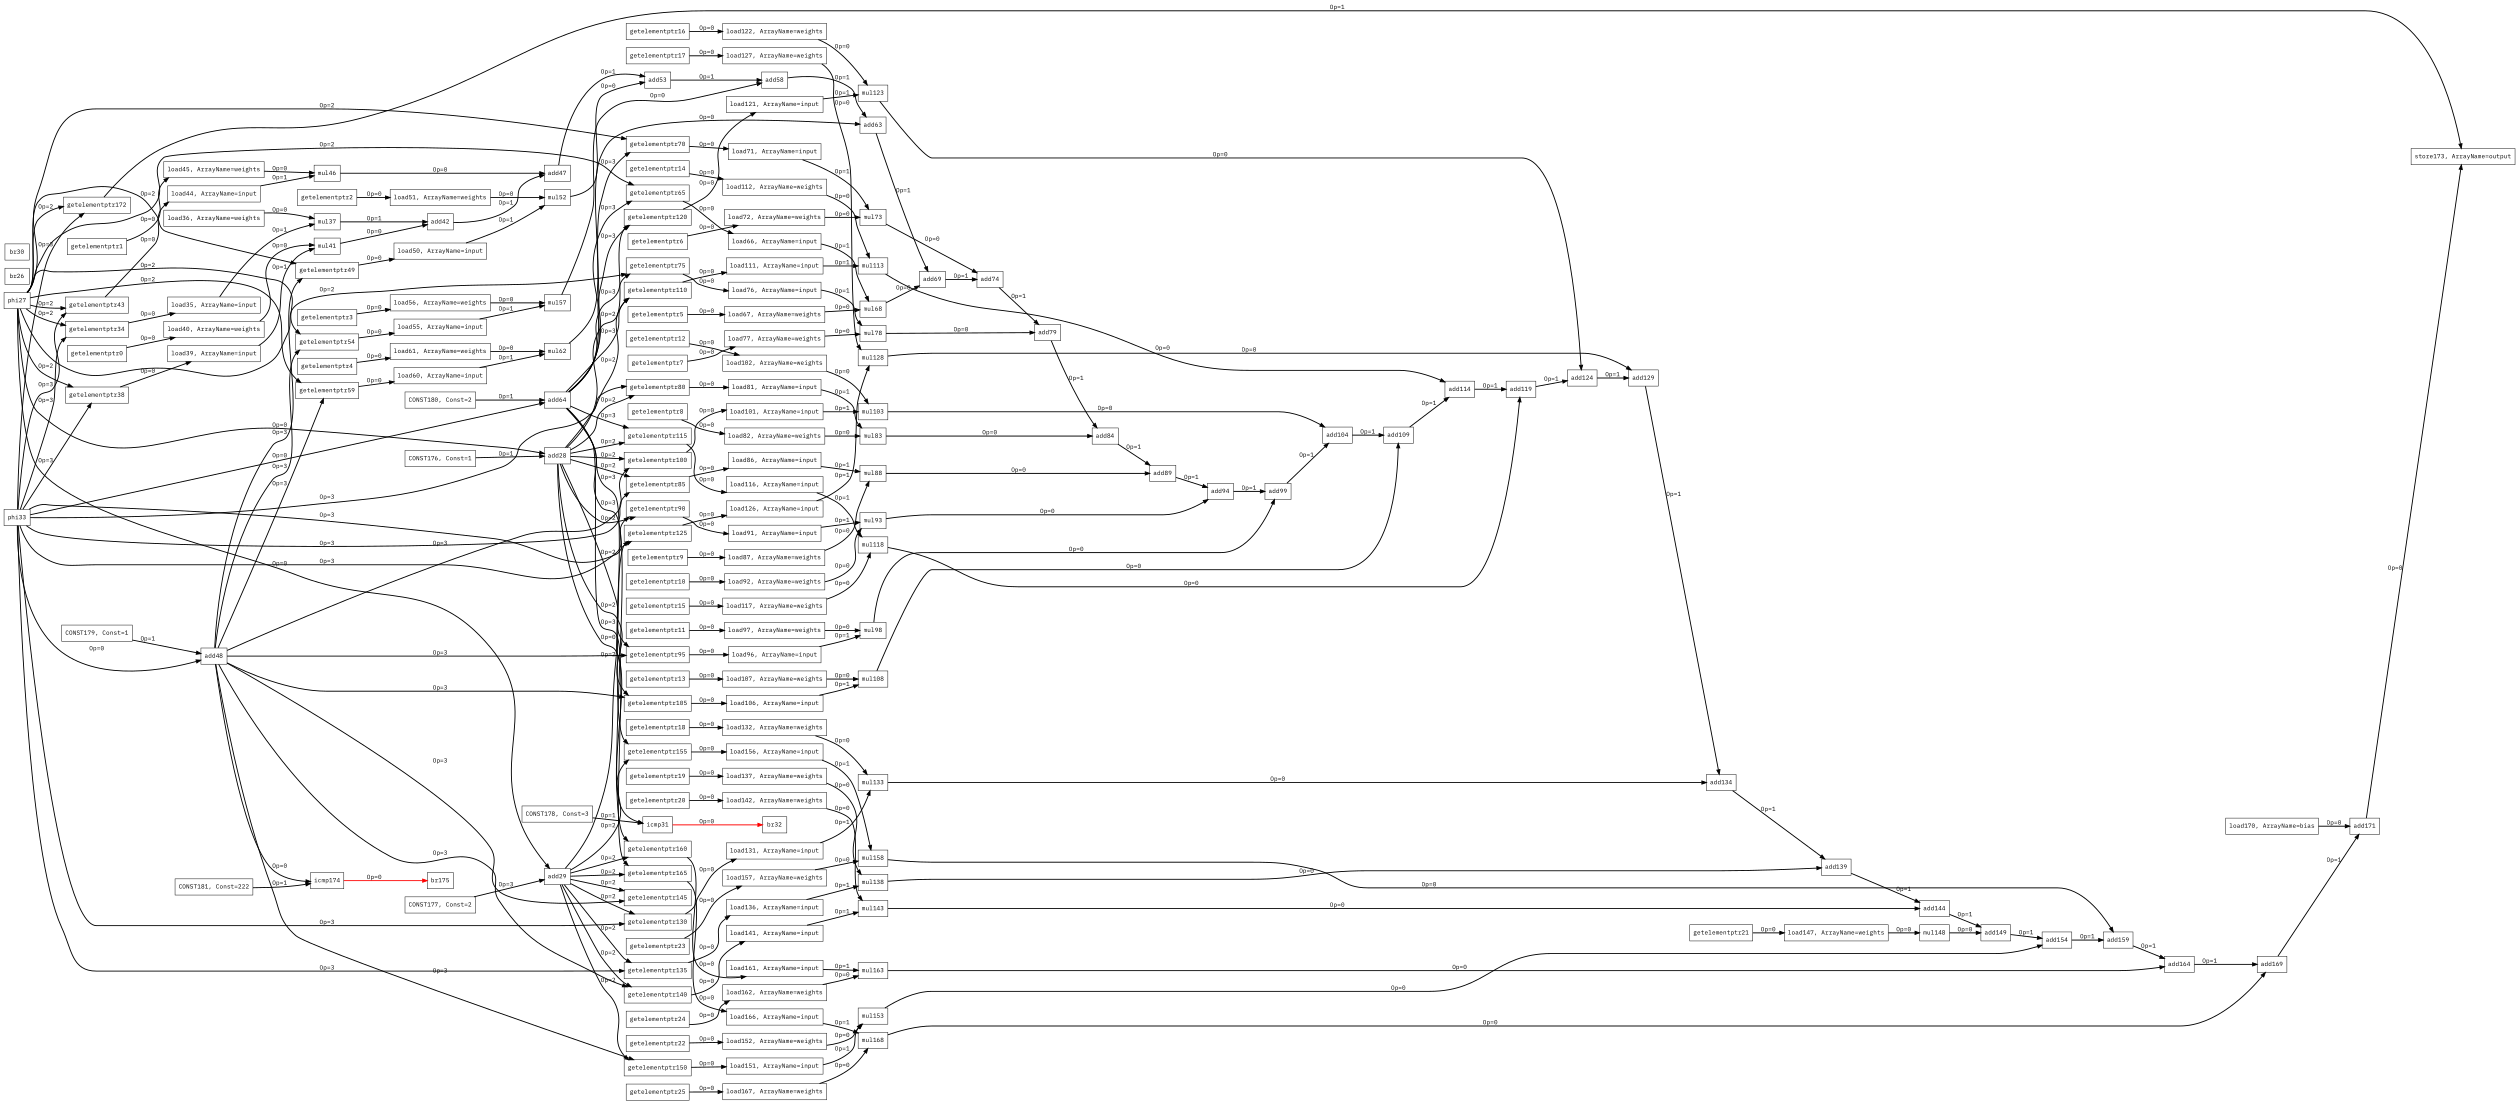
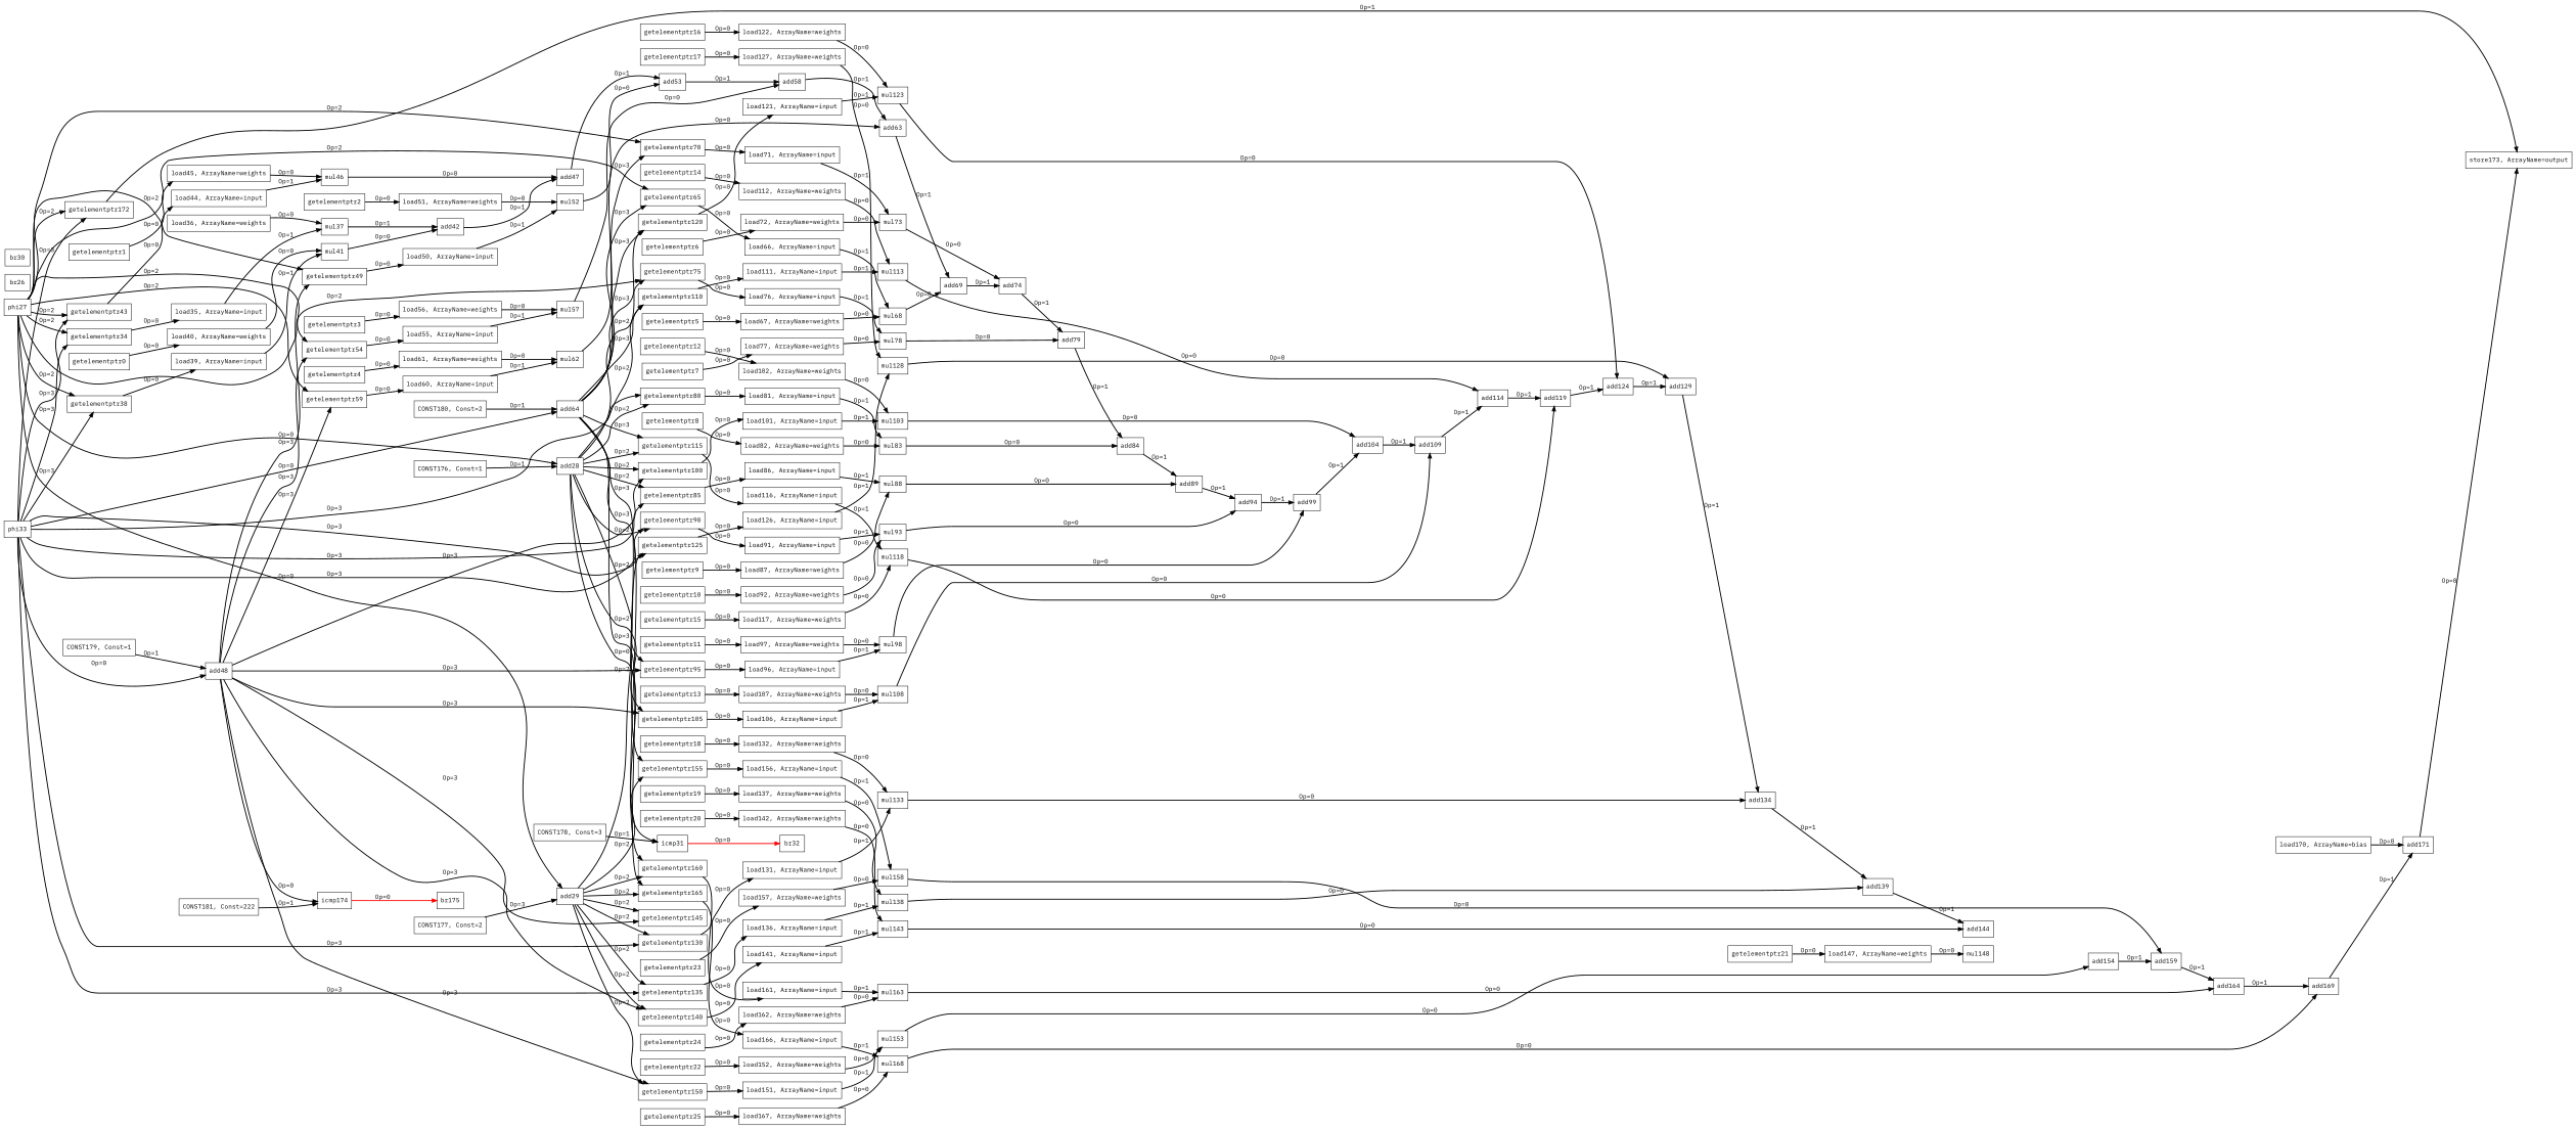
  digraph {
    fontname="IBM Plex Mono"
    rankdir=LR
    node [color=black fontname="IBM Plex Mono" shape=box]
    edge [color=black fontname="IBM Plex Mono" style=bold]
    n1 [label=getelementptr0]
    n2 [label="load40, ArrayName=weights"]
    n3 [label=mul41]
    n4 [label=getelementptr1]
    n5 [label="load45, ArrayName=weights"]
    n6 [label=mul46]
    n7 [label=getelementptr2]
    n8 [label="load51, ArrayName=weights"]
    n9 [label=mul52]
    n10 [label=getelementptr3]
    n11 [label="load56, ArrayName=weights"]
    n12 [label=mul57]
    n13 [label=getelementptr4]
    n14 [label="load61, ArrayName=weights"]
    n15 [label=mul62]
    n16 [label=getelementptr5]
    n17 [label="load67, ArrayName=weights"]
    n18 [label=mul68]
    n19 [label=getelementptr6]
    n20 [label="load72, ArrayName=weights"]
    n21 [label=mul73]
    n22 [label=getelementptr7]
    n23 [label="load77, ArrayName=weights"]
    n24 [label=mul78]
    n25 [label=getelementptr8]
    n26 [label="load82, ArrayName=weights"]
    n27 [label=mul83]
    n28 [label=getelementptr9]
    n29 [label="load87, ArrayName=weights"]
    n30 [label=mul88]
    n31 [label=getelementptr10]
    n32 [label="load92, ArrayName=weights"]
    n33 [label=mul93]
    n34 [label=getelementptr11]
    n35 [label="load97, ArrayName=weights"]
    n36 [label=mul98]
    n37 [label=getelementptr12]
    n38 [label="load102, ArrayName=weights"]
    n39 [label=mul103]
    n40 [label=getelementptr13]
    n41 [label="load107, ArrayName=weights"]
    n42 [label=mul108]
    n43 [label=getelementptr14]
    n44 [label="load112, ArrayName=weights"]
    n45 [label=mul113]
    n46 [label=getelementptr15]
    n47 [label="load117, ArrayName=weights"]
    n48 [label=mul118]
    n49 [label=getelementptr16]
    n50 [label="load122, ArrayName=weights"]
    n51 [label=mul123]
    n52 [label=getelementptr17]
    n53 [label="load127, ArrayName=weights"]
    n54 [label=mul128]
    n55 [label=getelementptr18]
    n56 [label="load132, ArrayName=weights"]
    n57 [label=mul133]
    n58 [label=getelementptr19]
    n59 [label="load137, ArrayName=weights"]
    n60 [label=mul138]
    n61 [label=getelementptr20]
    n62 [label="load142, ArrayName=weights"]
    n63 [label=mul143]
    n64 [label=getelementptr21]
    n65 [label="load147, ArrayName=weights"]
    n66 [label=mul148]
    n67 [label=getelementptr22]
    n68 [label="load152, ArrayName=weights"]
    n69 [label=mul153]
    n70 [label=getelementptr23]
    n71 [label="load157, ArrayName=weights"]
    n72 [label=mul158]
    n73 [label=getelementptr24]
    n74 [label="load162, ArrayName=weights"]
    n75 [label=mul163]
    n76 [label=getelementptr25]
    n77 [label="load167, ArrayName=weights"]
    n78 [label=mul168]
    n79 [label=br26]
    n80 [label=phi27]
    n81 [label=add28]
    n82 [label=add29]
    n83 [label=getelementptr34]
    n84 [label=getelementptr38]
    n85 [label=getelementptr43]
    n86 [label=getelementptr49]
    n87 [label=getelementptr54]
    n88 [label=getelementptr59]
    n89 [label=getelementptr65]
    n90 [label=getelementptr70]
    n91 [label=getelementptr75]
    n92 [label=getelementptr172]
    n93 [label=icmp31]
    n94 [label=getelementptr80]
    n95 [label=getelementptr85]
    n96 [label=getelementptr90]
    n97 [label=getelementptr95]
    n98 [label=getelementptr100]
    n99 [label=getelementptr105]
    n100 [label=getelementptr110]
    n101 [label=getelementptr115]
    n102 [label=getelementptr120]
    n103 [label=getelementptr125]
    n104 [label=getelementptr130]
    n105 [label=getelementptr135]
    n106 [label=getelementptr140]
    n107 [label=getelementptr145]
    n108 [label=getelementptr150]
    n109 [label=getelementptr155]
    n110 [label=getelementptr160]
    n111 [label=getelementptr165]
    n112 [label="load35, ArrayName=input"]
    n113 [label="load39, ArrayName=input"]
    n114 [label="load44, ArrayName=input"]
    n115 [label="load50, ArrayName=input"]
    n116 [label="load55, ArrayName=input"]
    n117 [label="load60, ArrayName=input"]
    n118 [label="load66, ArrayName=input"]
    n119 [label="load71, ArrayName=input"]
    n120 [label="load76, ArrayName=input"]
    n121 [label="store173, ArrayName=output"]
    n122 [label=br32]
    n123 [label="load81, ArrayName=input"]
    n124 [label="load86, ArrayName=input"]
    n125 [label="load91, ArrayName=input"]
    n126 [label="load96, ArrayName=input"]
    n127 [label="load101, ArrayName=input"]
    n128 [label="load106, ArrayName=input"]
    n129 [label="load111, ArrayName=input"]
    n130 [label="load116, ArrayName=input"]
    n131 [label="load121, ArrayName=input"]
    n132 [label="load126, ArrayName=input"]
    n133 [label="load131, ArrayName=input"]
    n134 [label="load136, ArrayName=input"]
    n135 [label="load141, ArrayName=input"]
    n136 [label="load151, ArrayName=input"]
    n137 [label="load156, ArrayName=input"]
    n138 [label="load161, ArrayName=input"]
    n139 [label="load166, ArrayName=input"]
    n140 [label=br30]
    n141 [label=phi33]
    n142 [label=add48]
    n143 [label=add64]
    n144 [label=icmp174]
    n145 [label=mul37]
    n146 [label=add42]
    n147 [label="load36, ArrayName=weights"]
    n148 [label=add47]
    n149 [label=add53]
    n150 [label=add58]
    n151 [label=br175]
    n152 [label=add63]
    n153 [label=add69]
    n154 [label=add74]
    n155 [label=add79]
    n156 [label=add84]
    n157 [label=add89]
    n158 [label=add94]
    n159 [label=add99]
    n160 [label=add104]
    n161 [label=add109]
    n162 [label=add114]
    n163 [label=add119]
    n164 [label=add124]
    n165 [label=add129]
    n166 [label=add134]
    n167 [label=add139]
    n168 [label=add144]
-   n169 [label=add149]
    n170 [label=add154]
    n171 [label=add159]
    n172 [label=add164]
    n173 [label=add169]
    n174 [label=add171]
    n175 [label="load170, ArrayName=bias"]
    n176 [label="CONST176, Const=1"]
    n177 [label="CONST177, Const=2"]
    n178 [label="CONST178, Const=3"]
    n179 [label="CONST179, Const=1"]
    n180 [label="CONST180, Const=2"]
    n181 [label="CONST181, Const=222"]
    n1 -> n2 [label="Op=0"]
    n2 -> n3 [label="Op=0"]
    n3 -> n146 [label="Op=0"]
    n4 -> n5 [label="Op=0"]
    n5 -> n6 [label="Op=0"]
    n6 -> n148 [label="Op=0"]
    n7 -> n8 [label="Op=0"]
    n8 -> n9 [label="Op=0"]
    n9 -> n149 [label="Op=0"]
    n10 -> n11 [label="Op=0"]
    n11 -> n12 [label="Op=0"]
    n12 -> n150 [label="Op=0"]
    n13 -> n14 [label="Op=0"]
    n14 -> n15 [label="Op=0"]
    n15 -> n152 [label="Op=0"]
    n16 -> n17 [label="Op=0"]
    n17 -> n18 [label="Op=0"]
    n18 -> n153 [label="Op=0"]
    n19 -> n20 [label="Op=0"]
    n20 -> n21 [label="Op=0"]
    n21 -> n154 [label="Op=0"]
    n22 -> n23 [label="Op=0"]
    n23 -> n24 [label="Op=0"]
    n24 -> n155 [label="Op=0"]
    n25 -> n26 [label="Op=0"]
    n26 -> n27 [label="Op=0"]
    n27 -> n156 [label="Op=0"]
    n28 -> n29 [label="Op=0"]
    n29 -> n30 [label="Op=0"]
    n30 -> n157 [label="Op=0"]
    n31 -> n32 [label="Op=0"]
    n32 -> n33 [label="Op=0"]
    n33 -> n158 [label="Op=0"]
    n34 -> n35 [label="Op=0"]
    n35 -> n36 [label="Op=0"]
    n36 -> n159 [label="Op=0"]
    n37 -> n38 [label="Op=0"]
    n38 -> n39 [label="Op=0"]
    n39 -> n160 [label="Op=0"]
    n40 -> n41 [label="Op=0"]
    n41 -> n42 [label="Op=0"]
    n42 -> n161 [label="Op=0"]
    n43 -> n44 [label="Op=0"]
    n44 -> n45 [label="Op=0"]
    n45 -> n162 [label="Op=0"]
    n46 -> n47 [label="Op=0"]
    n47 -> n48 [label="Op=0"]
    n48 -> n163 [label="Op=0"]
    n49 -> n50 [label="Op=0"]
    n50 -> n51 [label="Op=0"]
    n51 -> n164 [label="Op=0"]
    n52 -> n53 [label="Op=0"]
    n53 -> n54 [label="Op=0"]
    n54 -> n165 [label="Op=0"]
    n55 -> n56 [label="Op=0"]
    n56 -> n57 [label="Op=0"]
    n57 -> n166 [label="Op=0"]
    n58 -> n59 [label="Op=0"]
    n59 -> n60 [label="Op=0"]
    n60 -> n167 [label="Op=0"]
    n61 -> n62 [label="Op=0"]
    n62 -> n63 [label="Op=0"]
    n63 -> n168 [label="Op=0"]
    n64 -> n65 [label="Op=0"]
    n65 -> n66 [label="Op=0"]
-   n66 -> n169 [label="Op=0"]
    n67 -> n68 [label="Op=0"]
    n68 -> n69 [label="Op=0"]
    n69 -> n170 [label="Op=0"]
    n70 -> n71 [label="Op=0"]
    n71 -> n72 [label="Op=0"]
    n72 -> n171 [label="Op=0"]
    n73 -> n74 [label="Op=0"]
    n74 -> n75 [label="Op=0"]
    n75 -> n172 [label="Op=0"]
    n76 -> n77 [label="Op=0"]
    n77 -> n78 [label="Op=0"]
    n78 -> n173 [label="Op=0"]
    n80 -> n81 [label="Op=0"]
    n80 -> n82 [label="Op=0"]
    n80 -> n83 [label="Op=2"]
    n80 -> n84 [label="Op=2"]
    n80 -> n85 [label="Op=2"]
    n80 -> n86 [label="Op=2"]
    n80 -> n87 [label="Op=2"]
    n80 -> n88 [label="Op=2"]
    n80 -> n89 [label="Op=2"]
    n80 -> n90 [label="Op=2"]
    n80 -> n91 [label="Op=2"]
    n80 -> n92 [label="Op=2"]
    n81 -> n93 [label="Op=0"]
    n81 -> n94 [label="Op=2"]
    n81 -> n95 [label="Op=2"]
    n81 -> n96 [label="Op=2"]
    n81 -> n97 [label="Op=2"]
    n81 -> n98 [label="Op=2"]
    n81 -> n99 [label="Op=2"]
    n81 -> n100 [label="Op=2"]
    n81 -> n101 [label="Op=2"]
    n81 -> n102 [label="Op=2"]
    n82 -> n103 [label="Op=2"]
    n82 -> n104 [label="Op=2"]
    n82 -> n105 [label="Op=2"]
    n82 -> n106 [label="Op=2"]
    n82 -> n107 [label="Op=2"]
    n82 -> n108 [label="Op=2"]
    n82 -> n109 [label="Op=2"]
    n82 -> n110 [label="Op=2"]
    n82 -> n111 [label="Op=2"]
    n83 -> n112 [label="Op=0"]
    n84 -> n113 [label="Op=0"]
    n85 -> n114 [label="Op=0"]
    n86 -> n115 [label="Op=0"]
    n87 -> n116 [label="Op=0"]
    n88 -> n117 [label="Op=0"]
    n89 -> n118 [label="Op=0"]
    n90 -> n119 [label="Op=0"]
    n91 -> n120 [label="Op=0"]
    n92 -> n121 [label="Op=1"]
    n93 -> n122 [color=red label="Op=0"]
    n94 -> n123 [label="Op=0"]
    n95 -> n124 [label="Op=0"]
    n96 -> n125 [label="Op=0"]
    n97 -> n126 [label="Op=0"]
    n98 -> n127 [label="Op=0"]
    n99 -> n128 [label="Op=0"]
    n100 -> n129 [label="Op=0"]
    n101 -> n130 [label="Op=0"]
    n102 -> n131 [label="Op=0"]
    n103 -> n132 [label="Op=0"]
    n104 -> n133 [label="Op=0"]
    n105 -> n134 [label="Op=0"]
    n106 -> n135 [label="Op=0"]
    n108 -> n136 [label="Op=0"]
    n109 -> n137 [label="Op=0"]
    n110 -> n138 [label="Op=0"]
    n111 -> n139 [label="Op=0"]
    n112 -> n145 [label="Op=1"]
    n113 -> n3 [label="Op=1"]
    n114 -> n6 [label="Op=1"]
    n115 -> n9 [label="Op=1"]
    n116 -> n12 [label="Op=1"]
    n117 -> n15 [label="Op=1"]
    n118 -> n18 [label="Op=1"]
    n119 -> n21 [label="Op=1"]
    n120 -> n24 [label="Op=1"]
    n123 -> n27 [label="Op=1"]
    n124 -> n30 [label="Op=1"]
    n125 -> n33 [label="Op=1"]
    n126 -> n36 [label="Op=1"]
    n127 -> n39 [label="Op=1"]
    n128 -> n42 [label="Op=1"]
    n129 -> n45 [label="Op=1"]
    n130 -> n48 [label="Op=1"]
    n131 -> n51 [label="Op=1"]
    n132 -> n54 [label="Op=1"]
    n133 -> n57 [label="Op=1"]
    n134 -> n60 [label="Op=1"]
    n135 -> n63 [label="Op=1"]
    n136 -> n69 [label="Op=1"]
    n137 -> n72 [label="Op=1"]
    n138 -> n75 [label="Op=1"]
    n139 -> n78 [label="Op=1"]
    n141 -> n83 [label="Op=3"]
    n141 -> n84 [label="Op=3"]
    n141 -> n85 [label="Op=3"]
    n141 -> n92 [label="Op=3"]
    n141 -> n94 [label="Op=3"]
    n141 -> n95 [label="Op=3"]
    n141 -> n96 [label="Op=3"]
    n141 -> n103 [label="Op=3"]
    n141 -> n104 [label="Op=3"]
    n141 -> n105 [label="Op=3"]
    n141 -> n142 [label="Op=0"]
    n141 -> n143 [label="Op=0"]
    n142 -> n86 [label="Op=3"]
    n142 -> n87 [label="Op=3"]
    n142 -> n88 [label="Op=3"]
    n142 -> n97 [label="Op=3"]
    n142 -> n98 [label="Op=3"]
    n142 -> n99 [label="Op=3"]
    n142 -> n106 [label="Op=3"]
    n142 -> n107 [label="Op=3"]
    n142 -> n108 [label="Op=3"]
    n142 -> n144 [label="Op=0"]
    n143 -> n89 [label="Op=3"]
    n143 -> n90 [label="Op=3"]
    n143 -> n91 [label="Op=3"]
    n143 -> n100 [label="Op=3"]
    n143 -> n101 [label="Op=3"]
    n143 -> n102 [label="Op=3"]
    n143 -> n109 [label="Op=3"]
    n143 -> n110 [label="Op=3"]
    n143 -> n111 [label="Op=3"]
    n144 -> n151 [color=red label="Op=0"]
    n145 -> n146 [label="Op=1"]
    n146 -> n148 [label="Op=1"]
    n147 -> n145 [label="Op=0"]
    n148 -> n149 [label="Op=1"]
    n149 -> n150 [label="Op=1"]
    n150 -> n152 [label="Op=1"]
    n152 -> n153 [label="Op=1"]
    n153 -> n154 [label="Op=1"]
    n154 -> n155 [label="Op=1"]
    n155 -> n156 [label="Op=1"]
    n156 -> n157 [label="Op=1"]
    n157 -> n158 [label="Op=1"]
    n158 -> n159 [label="Op=1"]
    n159 -> n160 [label="Op=1"]
    n160 -> n161 [label="Op=1"]
    n161 -> n162 [label="Op=1"]
    n162 -> n163 [label="Op=1"]
    n163 -> n164 [label="Op=1"]
    n164 -> n165 [label="Op=1"]
    n165 -> n166 [label="Op=1"]
    n166 -> n167 [label="Op=1"]
    n167 -> n168 [label="Op=1"]
-   n168 -> n169 [label="Op=1"]
-   n169 -> n170 [label="Op=1"]
    n170 -> n171 [label="Op=1"]
    n171 -> n172 [label="Op=1"]
    n172 -> n173 [label="Op=1"]
    n173 -> n174 [label="Op=1"]
    n174 -> n121 [label="Op=0"]
    n175 -> n174 [label="Op=0"]
    n176 -> n81 [label="Op=1"]
    n177 -> n82 [label="Op=3"]
    n178 -> n93 [label="Op=1"]
    n179 -> n142 [label="Op=1"]
    n180 -> n143 [label="Op=1"]
    n181 -> n144 [label="Op=1"]
  }
